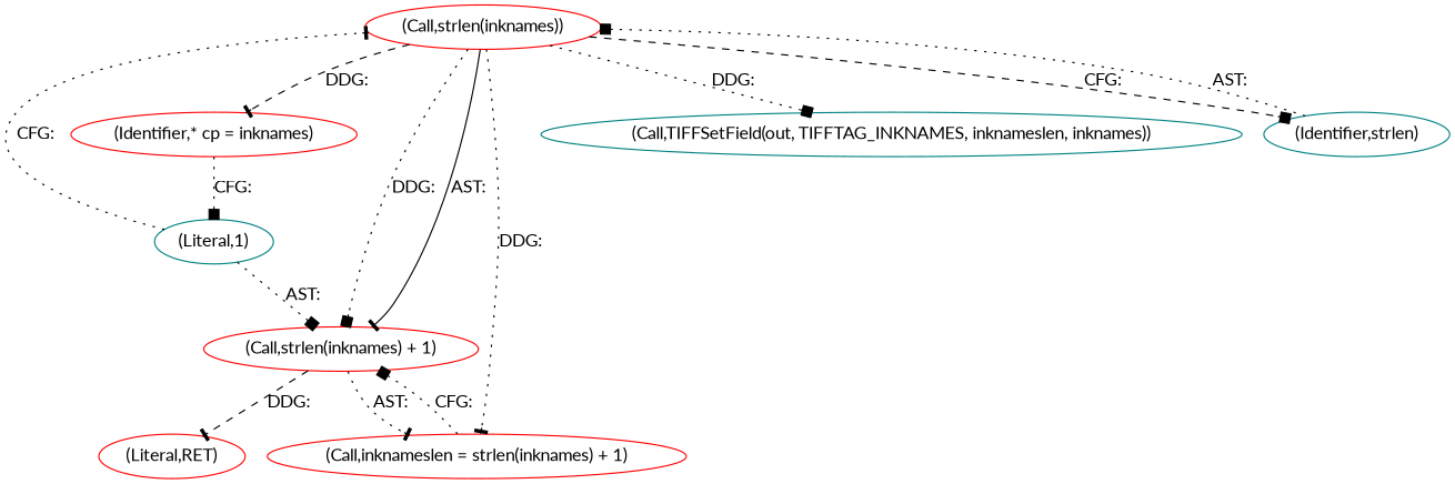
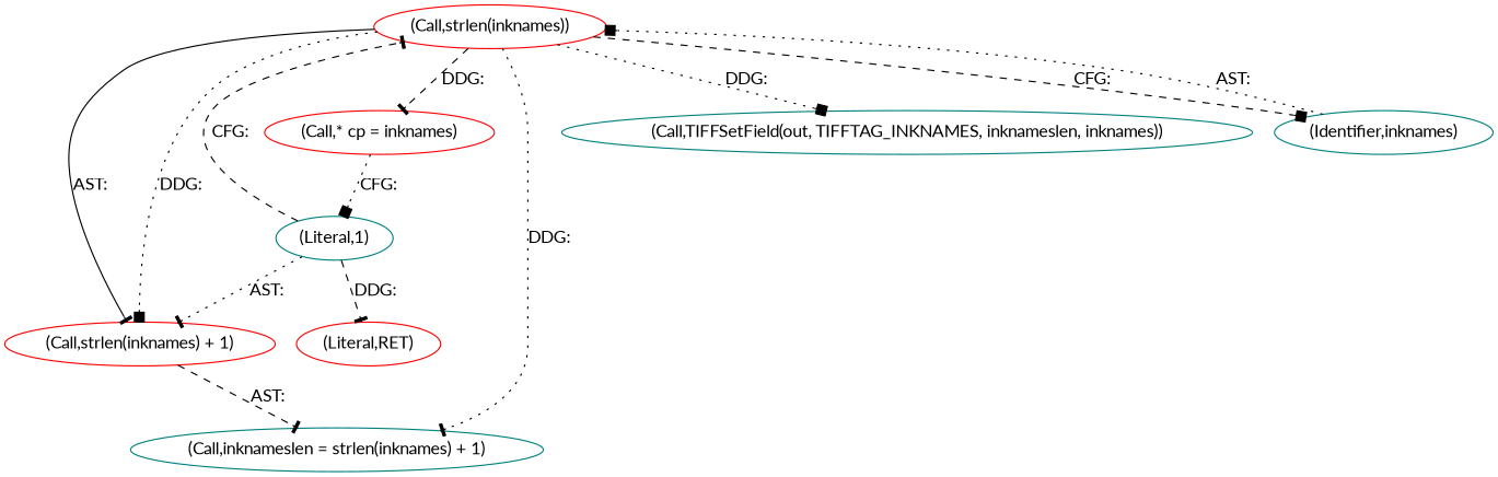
  digraph {
    fontname=Lato
    node [color=red fontname=Lato]
    edge [arrowhead=tee fontname=Lato style=dotted]
    n1 [label="(Call,strlen(inknames) + 1)"]
-   n2 [label="(Call,inknameslen = strlen(inknames) + 1)"]
+   n2 [color=teal label="(Call,inknameslen = strlen(inknames) + 1)"]
    n3 [label="(Literal,RET)"]
    n4 [color=teal label="(Literal,1)"]
    n5 [label="(Call,strlen(inknames))"]
-   n6 [label="(Identifier,* cp = inknames)"]
+   n6 [label="(Call,* cp = inknames)"]
    n7 [color=teal label="(Call,TIFFSetField(out, TIFFTAG_INKNAMES, inknameslen, inknames))"]
-   n8 [color=teal label="(Identifier,strlen)"]
-   n1 -> n2 [label="AST: "]
-   n1 -> n3 [label="DDG: " style=dashed]
-   n2 -> n1 [arrowhead=box label="CFG: "]
-   n4 -> n1 [arrowhead=box label="AST: "]
-   n4 -> n5 [label="CFG: "]
+   n8 [color=teal label="(Identifier,inknames)"]
+   n1 -> n2 [label="AST: " style=dashed]
+   n4 -> n3 [label="DDG: " style=dashed]
+   n4 -> n1 [label="AST: "]
+   n4 -> n5 [label="CFG: " style=dashed]
    n5 -> n1 [label="AST: " style=solid]
    n5 -> n1 [arrowhead=box label="DDG: "]
    n5 -> n2 [label="DDG: "]
    n5 -> n6 [label="DDG: " style=dashed]
    n5 -> n7 [arrowhead=box label="DDG: "]
    n5 -> n8 [arrowhead=box label="CFG: " style=dashed]
    n6 -> n4 [arrowhead=box label="CFG: "]
    n8 -> n5 [arrowhead=box label="AST: "]
  }
